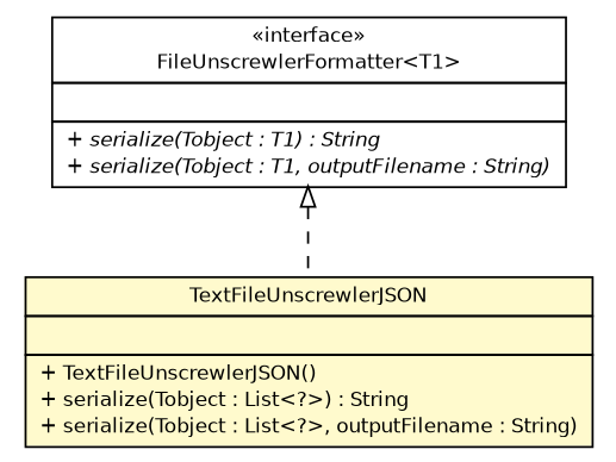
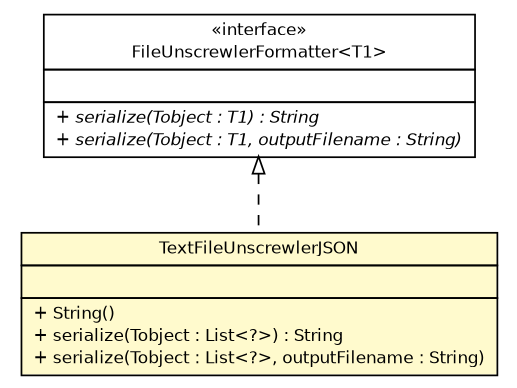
  digraph {
    nodesep=0.25
    ranksep=0.5
    node [fontcolor=black fontname=Helvetica fontsize=10.0 shape=plaintext]
-   n1 [label=<<table title="org.apache.clusterbr.proc.imp.format.TextFileUnscrewlerJSON" border="0" cellborder="1" cellspacing="0" cellpadding="2" port="p" bgcolor="lemonChiffon" href="./TextFileUnscrewlerJSON.html"> 		<tr><td><table border="0" cellspacing="0" cellpadding="1"> <tr><td align="center" balign="center"> TextFileUnscrewlerJSON </td></tr> 		</table></td></tr> 		<tr><td><table border="0" cellspacing="0" cellpadding="1"> <tr><td align="left" balign="left">  </td></tr> 		</table></td></tr> 		<tr><td><table border="0" cellspacing="0" cellpadding="1"> <tr><td align="left" balign="left"> + TextFileUnscrewlerJSON() </td></tr> <tr><td align="left" balign="left"> + serialize(Tobject : List&lt;?&gt;) : String </td></tr> <tr><td align="left" balign="left"> + serialize(Tobject : List&lt;?&gt;, outputFilename : String) </td></tr> 		</table></td></tr> 		</table>>]
+   n1 [label=<<table title="org.apache.clusterbr.proc.imp.format.TextFileUnscrewlerJSON" border="0" cellborder="1" cellspacing="0" cellpadding="2" port="p" bgcolor="lemonChiffon" href="./TextFileUnscrewlerJSON.html"> 		<tr><td><table border="0" cellspacing="0" cellpadding="1"> <tr><td align="center" balign="center"> TextFileUnscrewlerJSON </td></tr> 		</table></td></tr> 		<tr><td><table border="0" cellspacing="0" cellpadding="1"> <tr><td align="left" balign="left">  </td></tr> 		</table></td></tr> 		<tr><td><table border="0" cellspacing="0" cellpadding="1"> <tr><td align="left" balign="left"> + String() </td></tr> <tr><td align="left" balign="left"> + serialize(Tobject : List&lt;?&gt;) : String </td></tr> <tr><td align="left" balign="left"> + serialize(Tobject : List&lt;?&gt;, outputFilename : String) </td></tr> 		</table></td></tr> 		</table>>]
    n2 [label=<<table title="org.apache.clusterbr.proc.contract.FileUnscrewlerFormatter" border="0" cellborder="1" cellspacing="0" cellpadding="2" port="p" href="../../contract/FileUnscrewlerFormatter.html"> 		<tr><td><table border="0" cellspacing="0" cellpadding="1"> <tr><td align="center" balign="center"> &#171;interface&#187; </td></tr> <tr><td align="center" balign="center"> FileUnscrewlerFormatter&lt;T1&gt; </td></tr> 		</table></td></tr> 		<tr><td><table border="0" cellspacing="0" cellpadding="1"> <tr><td align="left" balign="left">  </td></tr> 		</table></td></tr> 		<tr><td><table border="0" cellspacing="0" cellpadding="1"> <tr><td align="left" balign="left"><font face="Helvetica-Oblique" point-size="10.0"> + serialize(Tobject : T1) : String </font></td></tr> <tr><td align="left" balign="left"><font face="Helvetica-Oblique" point-size="10.0"> + serialize(Tobject : T1, outputFilename : String) </font></td></tr> 		</table></td></tr> 		</table>>]
    n2 -> n1 [arrowtail=empty dir=back fontname=Helvetica fontsize=10 headport=p labelfontname=Helvetica labelfontsize=10 style=dashed tailport=p]
  }
